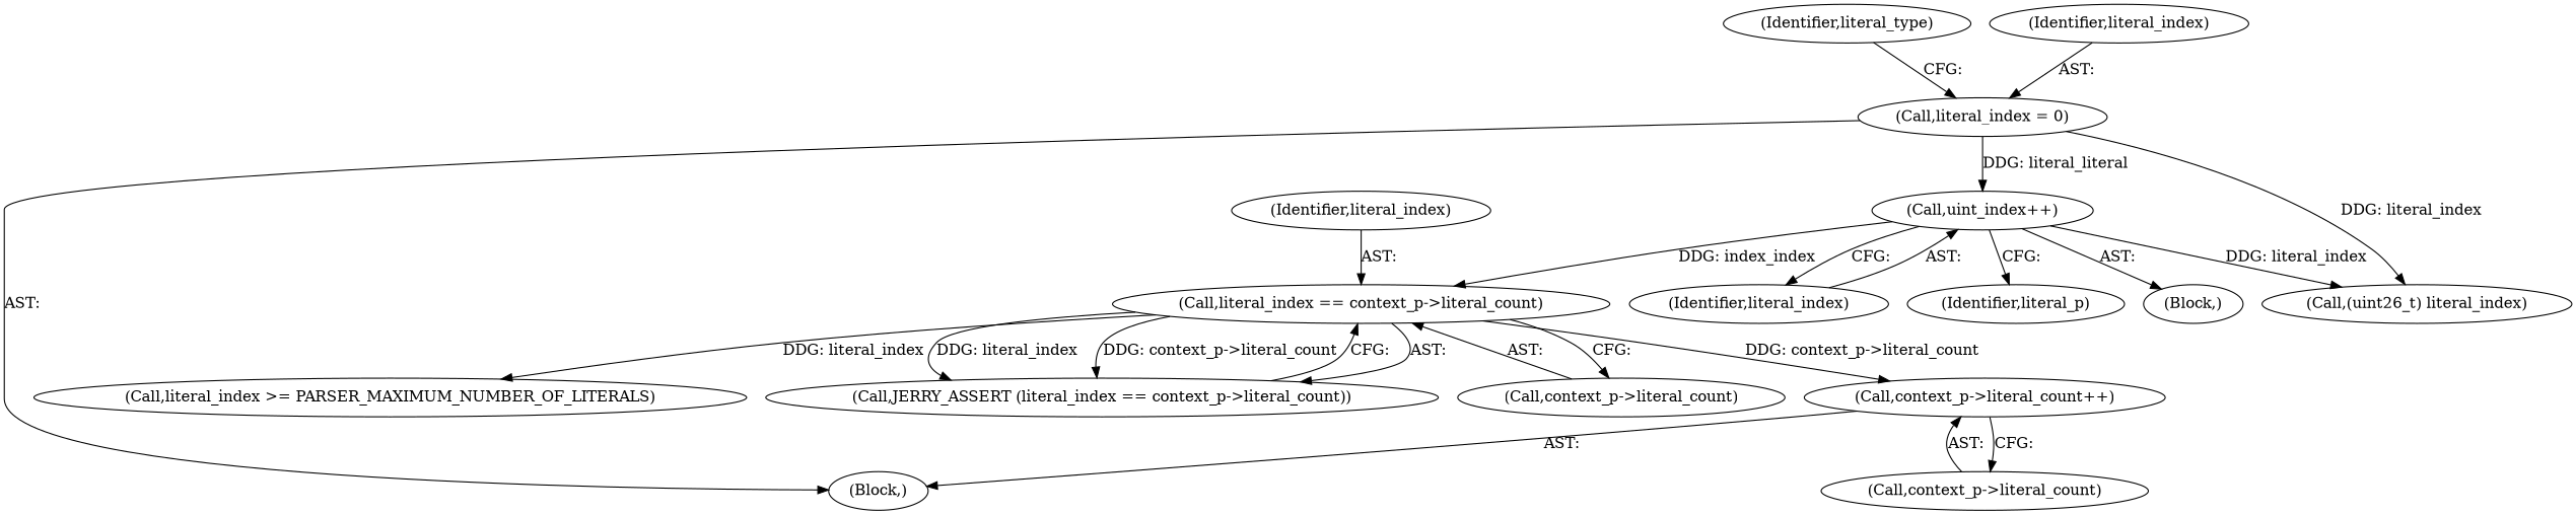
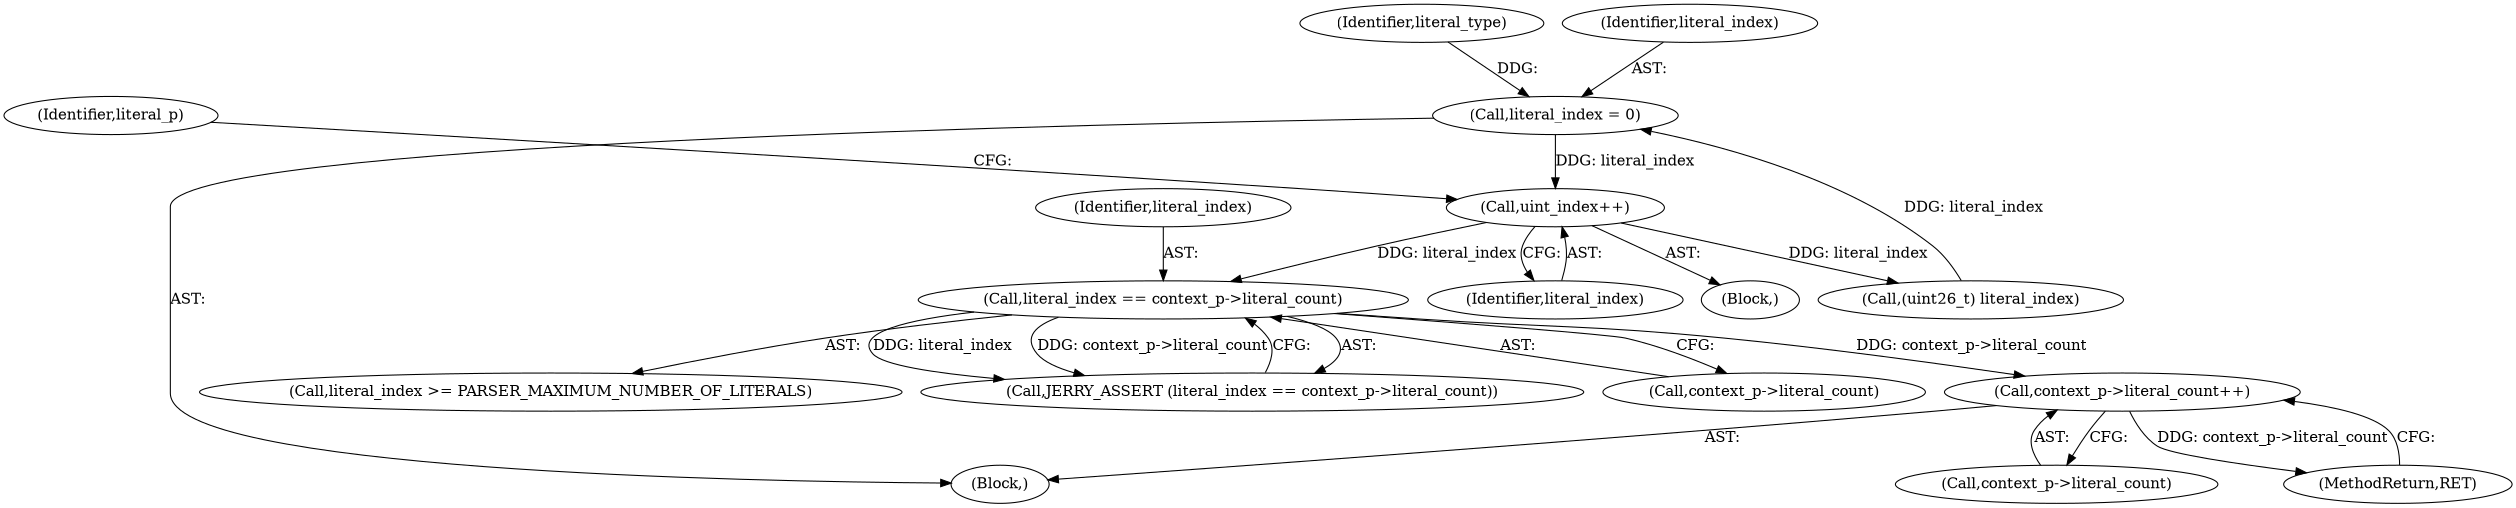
  digraph {
    n1 [label="(Call,context_p->literal_count++)"]
    n2 [label="(Call,context_p->literal_count)"]
    n3 [label="(Block,)"]
+   n4 [label="(MethodReturn,RET)"]
    n5 [label="(Call,literal_index == context_p->literal_count)"]
    n6 [label="(Call,literal_index >= PARSER_MAXIMUM_NUMBER_OF_LITERALS)"]
    n7 [label="(Call,JERRY_ASSERT (literal_index == context_p->literal_count))"]
    n8 [label="(Call,context_p->literal_count)"]
    n9 [label="(Call,literal_index = 0)"]
    n10 [label="(Call,uint_index++)"]
    n11 [label="(Call,(uint26_t) literal_index)"]
    n12 [label="(Block,)"]
    n13 [label="(Identifier,literal_index)"]
    n14 [label="(Identifier,literal_type)"]
    n15 [label="(Identifier,literal_index)"]
    n16 [label="(Identifier,literal_index)"]
    n17 [label="(Identifier,literal_p)"]
    n1 -> n2 [label="CFG: "]
    n1 -> n3 [label="AST: "]
+   n1 -> n4 [label="DDG: context_p->literal_count"]
    n2 -> n1 [label="AST: "]
+   n4 -> n1 [label="CFG: "]
    n5 -> n1 [label="DDG: context_p->literal_count"]
-   n5 -> n6 [label="DDG: literal_index"]
+   n5 -> n6 [label="AST: "]
    n5 -> n7 [label="AST: "]
    n5 -> n7 [label="DDG: literal_index"]
    n5 -> n7 [label="DDG: context_p->literal_count"]
    n5 -> n8 [label="CFG: "]
    n7 -> n5 [label="CFG: "]
    n8 -> n5 [label="AST: "]
    n9 -> n3 [label="AST: "]
-   n9 -> n10 [label="DDG: literal_literal"]
-   n9 -> n11 [label="DDG: literal_index"]
-   n10 -> n5 [label="DDG: index_index"]
+   n9 -> n10 [label="DDG: literal_index"]
+   n11 -> n9 [label="DDG: literal_index"]
+   n10 -> n5 [label="DDG: literal_index"]
    n10 -> n11 [label="DDG: literal_index"]
    n10 -> n12 [label="AST: "]
    n10 -> n13 [label="CFG: "]
    n13 -> n10 [label="AST: "]
-   n14 -> n9 [label="CFG: "]
+   n14 -> n9 [label="DDG: "]
    n15 -> n9 [label="AST: "]
    n16 -> n5 [label="AST: "]
-   n10 -> n17 [label="CFG: "]
+   n17 -> n10 [label="CFG: "]
  }
